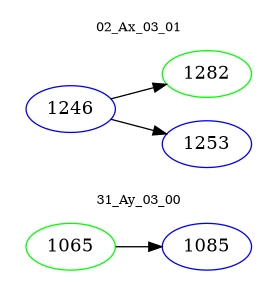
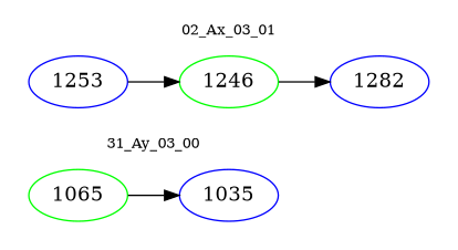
  digraph {
    rankdir=LR
    node [color=blue]
    edge [color=black]
    n1 [color=green label=1065]
-   n2 [label=1085]
-   n3 [label=1246]
+   n2 [label=1035]
+   n3 [color=green label=1246]
    n4 [label=1253]
-   n5 [color=green label=1282]
+   n5 [label=1282]
    subgraph cluster_1 {
      color=white
      fontsize=10
      label="31_Ay_03_00"
      n1
      n2
    }
    subgraph cluster_2 {
      color=white
      fontsize=10
      label="02_Ax_03_01"
      n3
      n4
      n5
    }
    n1 -> n2
-   n3 -> n4
+   n4 -> n3
    n3 -> n5
  }
